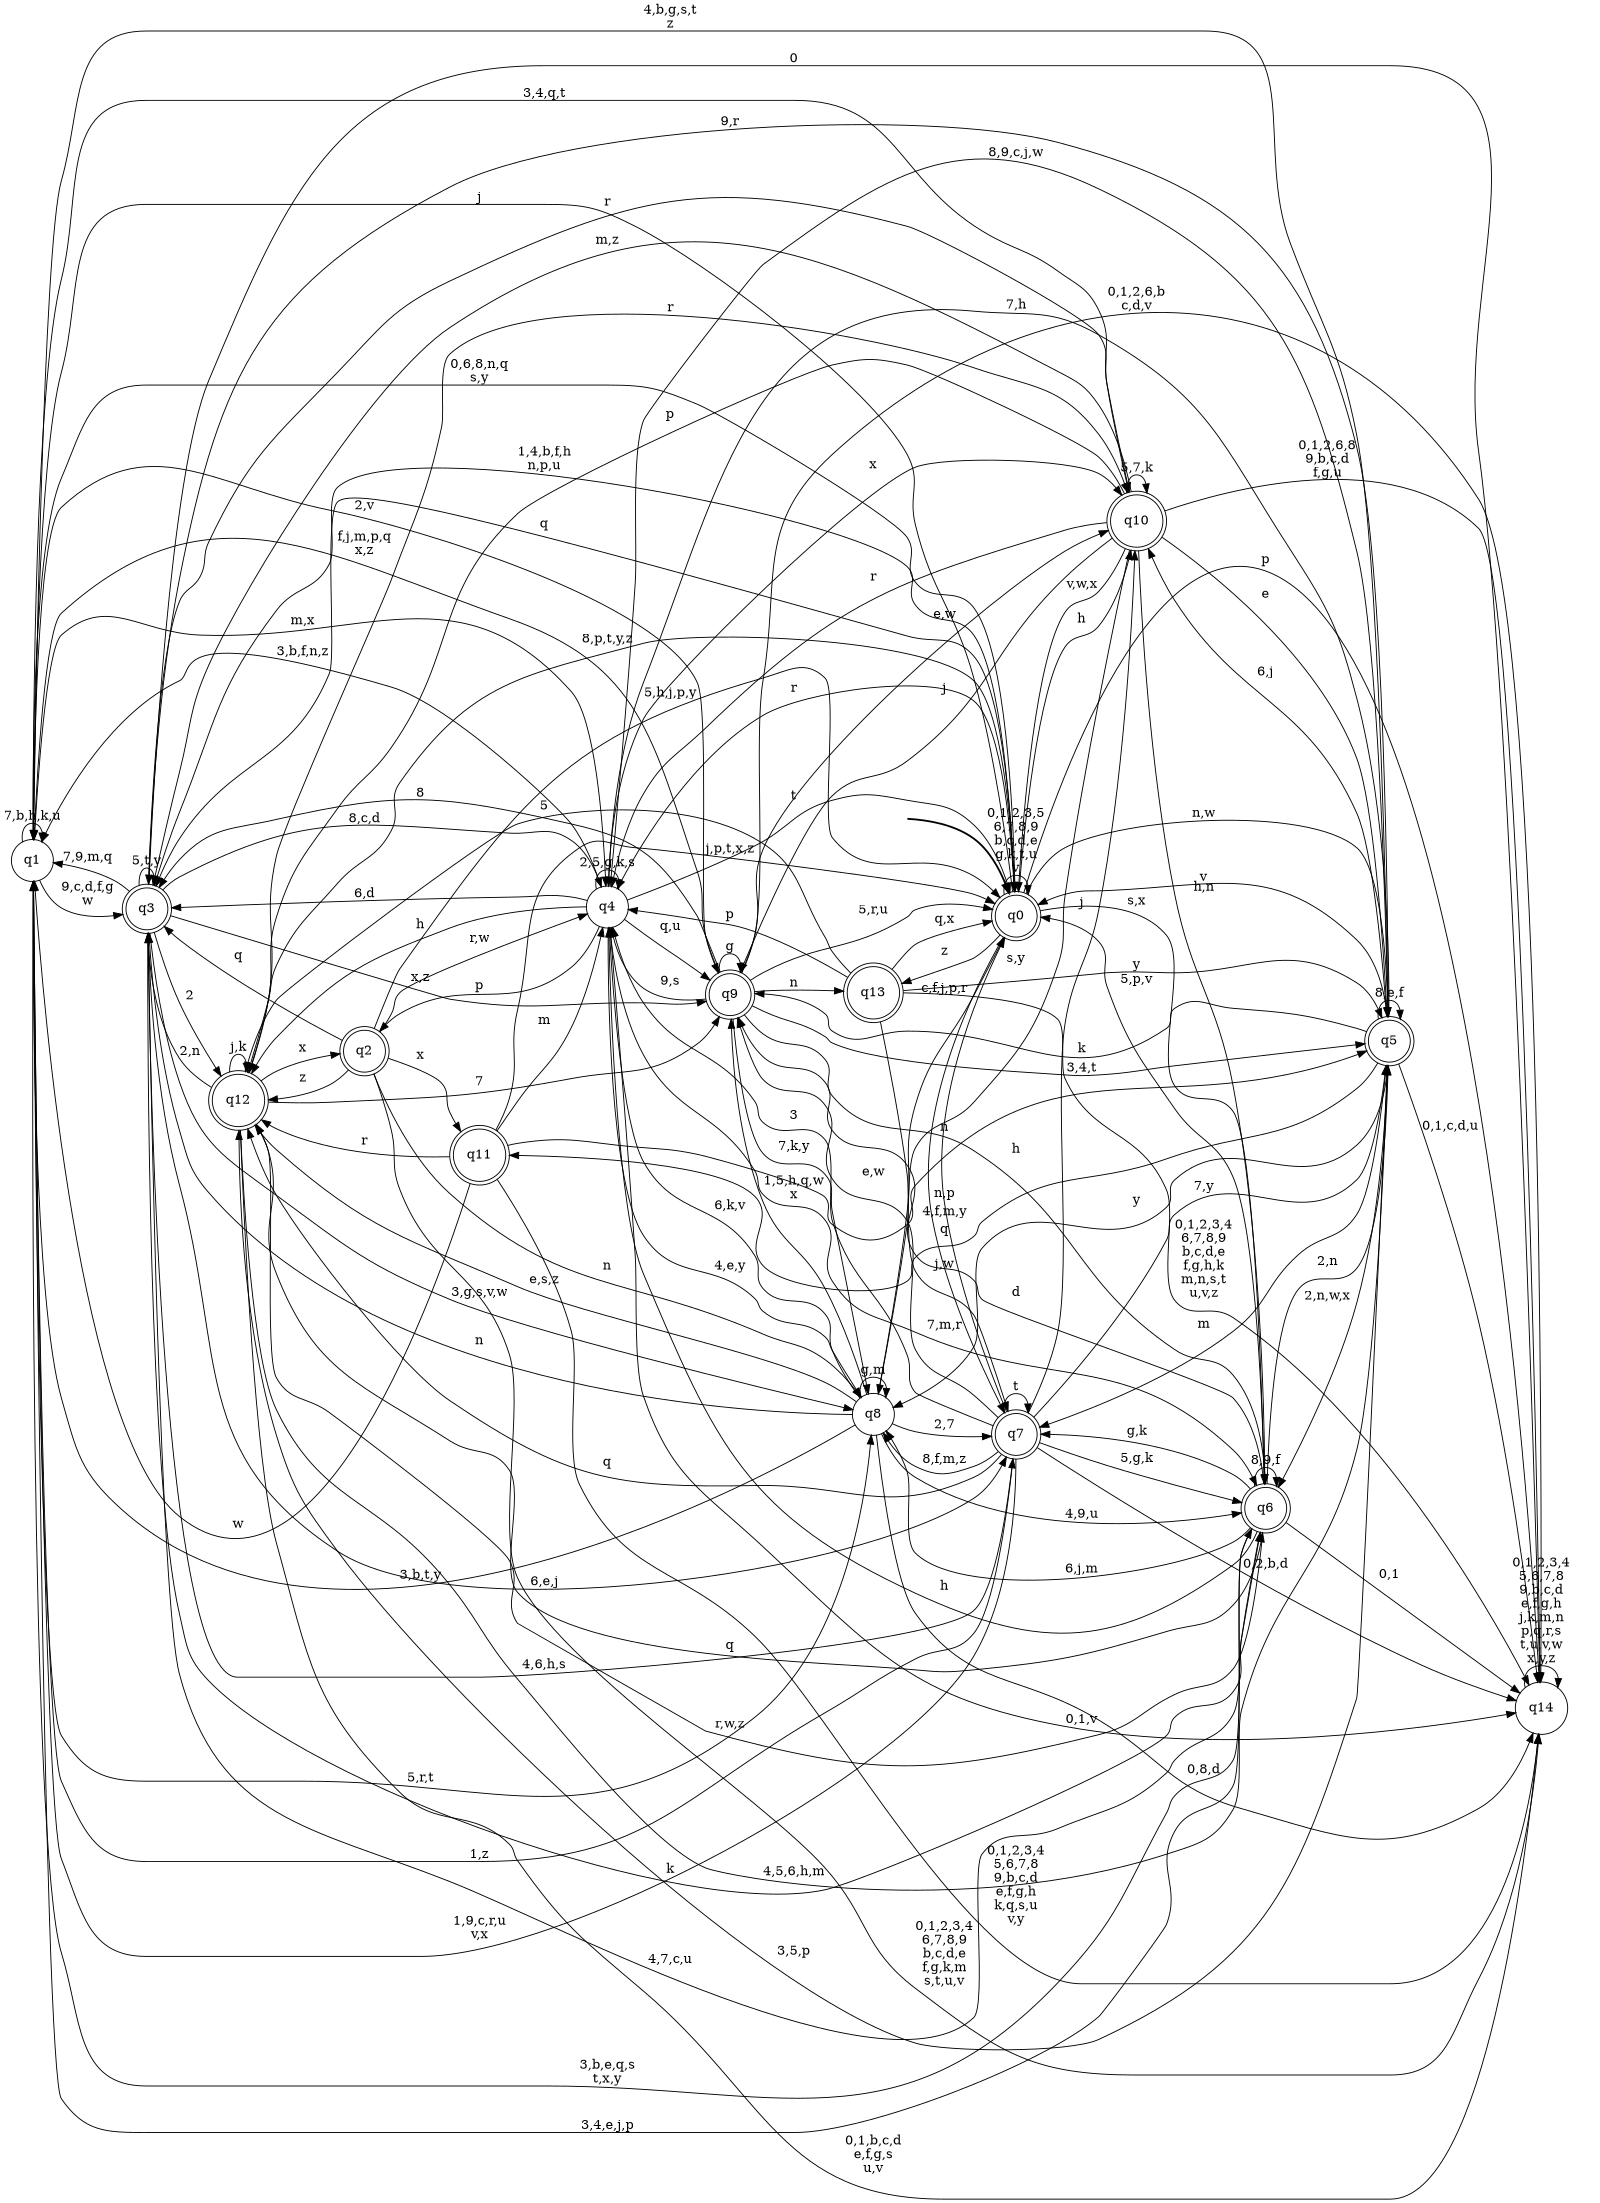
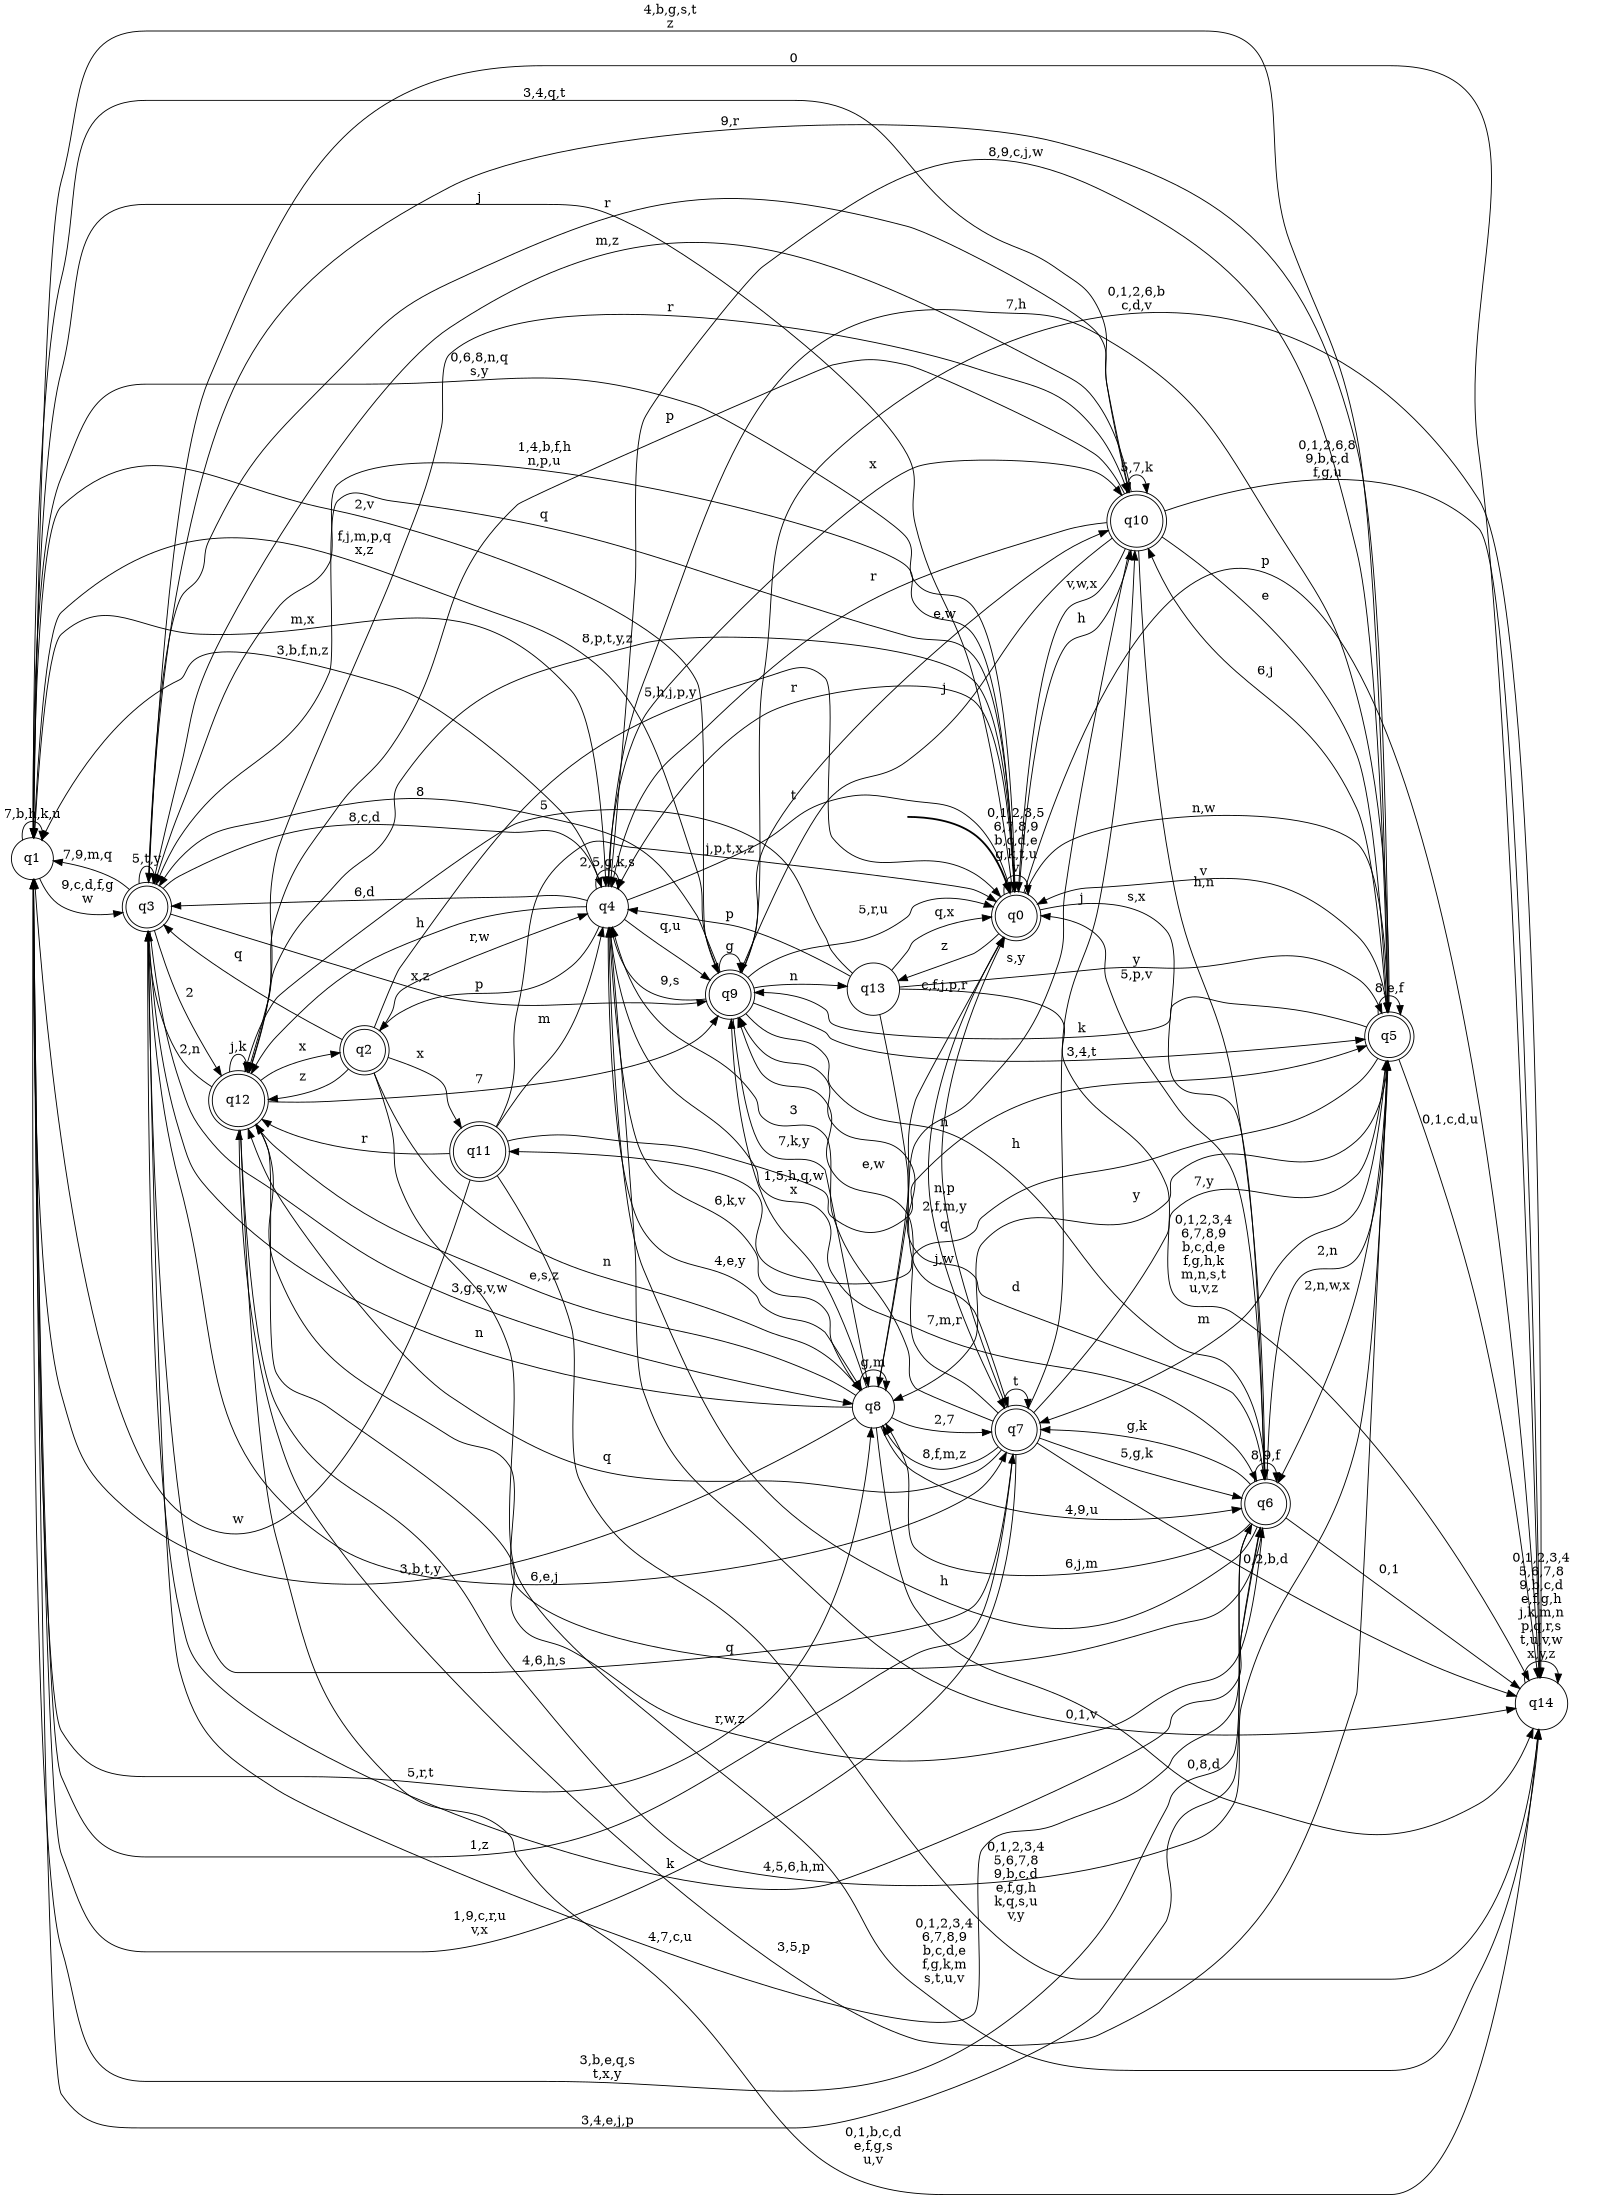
  digraph {
    rankdir=LR
    node [shape=doublecircle style="rounded,filled" color=black fillcolor=white]
    __start0 [height=0 shape=none style=invis width=0 color="" fillcolor=""]
    n2 [label=q0]
    n3 [label=q1 shape=circle style=filled]
    n4 [label=q3]
    n5 [label=q4 shape=circle]
    n6 [label=q5]
    n7 [label=q6]
    n8 [label=q7]
    n9 [label=q10]
-   n10 [label=q13]
+   n10 [label=q13 shape=circle]
    n11 [label=q14 shape=circle style=filled]
    n12 [label=q8 shape=circle style=filled]
    n13 [label=q9]
    n14 [label=q2]
    n15 [label=q11]
    n16 [label=q12]
    subgraph cluster_1 {
      nodesep=0.15
      ranksep=0.15
      style=invis
      __start0
      n2
    }
    __start0 -> n2 [penwidth=2]
    n2 -> n2 [label="0,1,2,3,5\n6,7,8,9\nb,c,d,e\ng,k,t,u\nv"]
    n2 -> n3 [label=j]
    n2 -> n4 [label=q]
    n2 -> n5 [label=r]
    n2 -> n6 [label="n,w"]
    n2 -> n7 [label="s,x"]
-   n2 -> n8 [label="4,f,m,y"]
+   n2 -> n8 [label="2,f,m,y"]
    n2 -> n9 [label=h]
    n2 -> n10 [label=z]
    n2 -> n11 [label=p]
    n3 -> n2 [label="0,6,8,n,q\ns,y"]
    n3 -> n3 [label="7,b,h,k,u"]
    n3 -> n4 [label="9,c,d,f,g\nw"]
    n3 -> n5 [label="m,x"]
    n3 -> n7 [label="3,4,e,j,p"]
    n3 -> n8 [label="1,z"]
    n3 -> n12 [label="5,r,t"]
    n3 -> n13 [label="2,v"]
    n4 -> n2 [label="1,4,b,f,h\nn,p,u"]
    n4 -> n3 [label="7,9,m,q"]
    n4 -> n4 [label="5,t,y"]
    n4 -> n5 [label="8,c,d"]
    n4 -> n7 [label=k]
    n4 -> n8 [label="6,e,j"]
    n4 -> n9 [label=r]
    n4 -> n11 [label=0]
    n4 -> n12 [label="3,g,s,v,w"]
    n4 -> n13 [label="x,z"]
    n4 -> n16 [label=2]
    n5 -> n2 [label=t]
    n5 -> n3 [label="3,b,f,n,z"]
    n5 -> n4 [label="6,d"]
    n5 -> n5 [label="2,5,g,k,s"]
    n5 -> n6 [label="8,9,c,j,w"]
    n5 -> n7 [label="7,m,r"]
    n5 -> n9 [label=x]
    n5 -> n11 [label="0,1,v"]
    n5 -> n12 [label="4,e,y"]
    n5 -> n13 [label="q,u"]
    n5 -> n14 [label=p]
    n5 -> n16 [label=h]
    n6 -> n2 [label=v]
    n6 -> n3 [label="4,b,g,s,t\nz"]
    n6 -> n4 [label="9,r"]
    n6 -> n5 [label="7,h"]
    n6 -> n6 [label="8,e,f"]
    n6 -> n7 [label="2,n,w,x"]
    n6 -> n8 [label=m]
    n6 -> n9 [label="6,j"]
    n6 -> n11 [label="0,1,c,d,u"]
    n6 -> n12 [label=y]
    n6 -> n13 [label=k]
    n6 -> n15 [label=q]
    n6 -> n16 [label="3,5,p"]
    n7 -> n2 [label="5,p,v"]
    n7 -> n3 [label="3,b,e,q,s\nt,x,y"]
    n7 -> n4 [label="4,7,c,u"]
    n7 -> n5 [label=h]
    n7 -> n6 [label="2,n"]
    n7 -> n7 [label="8,9,f"]
    n7 -> n8 [label="g,k"]
    n7 -> n11 [label="0,1"]
    n7 -> n12 [label="6,j,m"]
    n7 -> n13 [label=d]
    n7 -> n16 [label="r,w,z"]
    n8 -> n2 [label="n,p"]
    n8 -> n3 [label="1,9,c,r,u\nv,x"]
    n8 -> n4 [label="4,6,h,s"]
    n8 -> n5 [label=3]
    n8 -> n6 [label="7,y"]
    n8 -> n7 [label="5,g,k"]
    n8 -> n8 [label=t]
    n8 -> n9 [label=j]
    n8 -> n11 [label="0,2,b,d"]
    n8 -> n12 [label="8,f,m,z"]
    n8 -> n13 [label="e,w"]
    n8 -> n16 [label=q]
    n9 -> n2 [label="v,w,x"]
    n9 -> n3 [label="3,4,q,t"]
    n9 -> n4 [label="m,z"]
    n9 -> n5 [label=r]
    n9 -> n6 [label=e]
    n9 -> n7 [label="h,n"]
    n9 -> n9 [label="5,7,k"]
    n9 -> n11 [label="0,1,2,6,8\n9,b,c,d\nf,g,u"]
    n9 -> n12 [label="s,y"]
    n9 -> n13 [label=j]
    n9 -> n16 [label=p]
    n10 -> n2 [label="q,x"]
    n10 -> n5 [label=p]
    n10 -> n6 [label=y]
    n10 -> n8 [label="j,w"]
    n10 -> n11 [label="0,1,2,3,4\n6,7,8,9\nb,c,d,e\nf,g,h,k\nm,n,s,t\nu,v,z"]
    n10 -> n16 [label=5]
    n11 -> n11 [label="0,1,2,3,4\n5,6,7,8\n9,b,c,d\ne,f,g,h\nj,k,m,n\np,q,r,s\nt,u,v,w\nx,y,z"]
    n12 -> n2 [label="c,f,j,p,r"]
    n12 -> n3 [label="3,b,t,y"]
    n12 -> n4 [label=n]
    n12 -> n5 [label="6,k,v"]
    n12 -> n7 [label="4,9,u"]
    n12 -> n8 [label="2,7"]
    n12 -> n11 [label="0,8,d"]
    n12 -> n12 [label="g,m"]
    n12 -> n13 [label="1,5,h,q,w\nx"]
    n12 -> n16 [label="e,s,z"]
    n13 -> n2 [label="5,r,u"]
    n13 -> n3 [label="f,j,m,p,q\nx,z"]
    n13 -> n4 [label=8]
    n13 -> n5 [label="9,s"]
    n13 -> n6 [label="3,4,t"]
    n13 -> n7 [label=h]
    n13 -> n9 [label="e,w"]
    n13 -> n10 [label=n]
    n13 -> n11 [label="0,1,2,6,b\nc,d,v"]
    n13 -> n12 [label="7,k,y"]
    n13 -> n13 [label=g]
    n14 -> n2 [label="5,h,j,p,y"]
    n14 -> n4 [label=q]
    n14 -> n5 [label="r,w"]
    n14 -> n11 [label="0,1,2,3,4\n6,7,8,9\nb,c,d,e\nf,g,k,m\ns,t,u,v"]
    n14 -> n12 [label=n]
    n14 -> n15 [label=x]
    n14 -> n16 [label=z]
    n15 -> n2 [label="j,p,t,x,z"]
    n15 -> n3 [label=w]
    n15 -> n5 [label=m]
    n15 -> n6 [label=n]
    n15 -> n11 [label="0,1,2,3,4\n5,6,7,8\n9,b,c,d\ne,f,g,h\nk,q,s,u\nv,y"]
    n15 -> n16 [label=r]
    n16 -> n2 [label="8,p,t,y,z"]
    n16 -> n4 [label="2,n"]
    n16 -> n6 [label="4,5,6,h,m"]
    n16 -> n7 [label=q]
    n16 -> n9 [label=r]
    n16 -> n11 [label="0,1,b,c,d\ne,f,g,s\nu,v"]
    n16 -> n13 [label=7]
    n16 -> n14 [label=x]
    n16 -> n16 [label="j,k"]
  }
